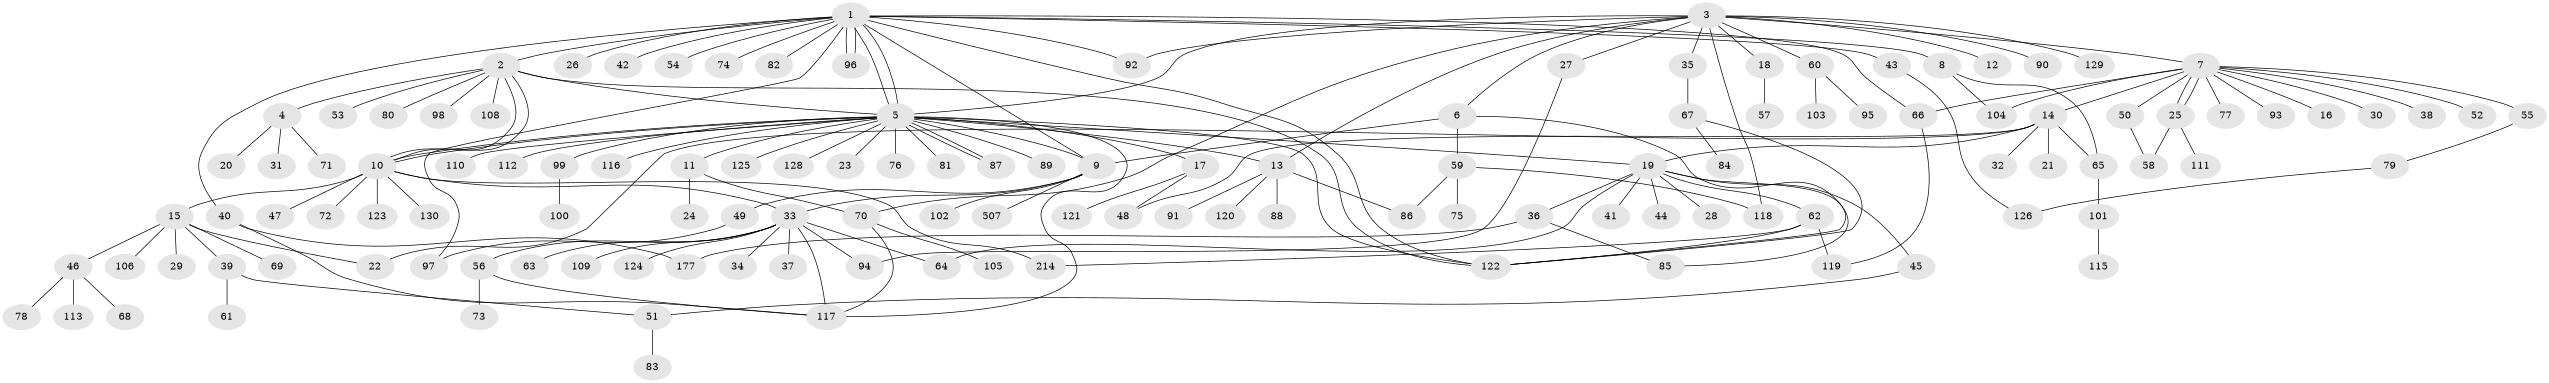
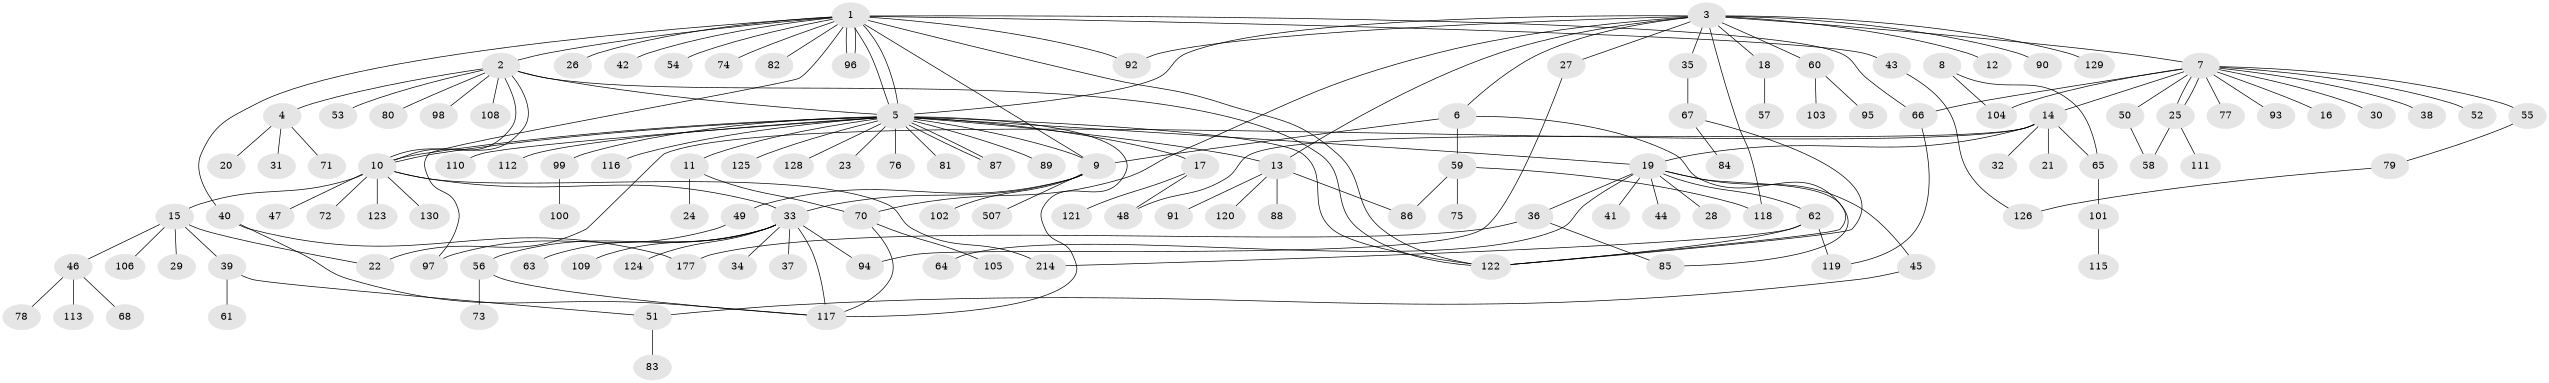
  graph {
    fontname="DejaVu Serif"
    node [color=gray90 fontname="DejaVu Serif" style=filled]
    edge [fontname="DejaVu Serif"]
    1
    2
    5
    8
    9
    26
    40
    42
    43
    54
    66
    74
    82
    96
    97
    122
    92
    4
    10
    53
    80
    98
    108
    3
    6
    7
    12
    13
    18
    27
    35
    60
    70
    90
    118
    129
    11
    17
    19
    23
    76
    81
    87
    89
    99
    110
    112
    116
    117
    125
    128
    104
    65
    33
    49
    102
    n57 [label=507]
    n58 [label=177]
    126
    119
    20
    31
    71
    15
    47
    72
    n67 [label=214]
    123
    130
    59
    14
    16
    25
    30
    38
    50
    52
    55
    77
    93
    86
    88
    91
    120
    57
    94
    67
    95
    103
    105
    24
    48
    121
    28
    36
    41
    44
    45
    62
    64
    85
    100
    75
    21
    22
    32
    58
    111
    79
    101
    34
    37
    56
    63
    109
    124
    29
    39
    46
-   69
    106
    51
    61
    68
    78
    113
    73
    84
    83
    115
    1 -- 2
    1 -- 5
    1 -- 5
-   1 -- 8
    1 -- 9
    1 -- 26
    1 -- 40
    1 -- 42
    1 -- 43
    1 -- 54
    1 -- 66
    1 -- 74
    1 -- 82
    1 -- 96
    1 -- 96
    1 -- 97
    1 -- 122
    1 -- 92
    2 -- 5
    2 -- 122
    2 -- 4
    2 -- 10
    2 -- 10
    2 -- 53
    2 -- 80
    2 -- 98
    2 -- 108
    5 -- 9
    5 -- 122
    5 -- 10
    5 -- 10
    5 -- 13
    5 -- 11
    5 -- 17
    5 -- 19
    5 -- 23
    5 -- 76
    5 -- 81
    5 -- 87
    5 -- 87
    5 -- 89
    5 -- 99
    5 -- 110
    5 -- 112
    5 -- 116
    5 -- 117
    5 -- 125
    5 -- 128
    8 -- 104
    8 -- 65
    9 -- 33
    9 -- 49
    9 -- 102
    9 -- n57
    40 -- 117
    40 -- n58
    43 -- 126
    66 -- 119
    4 -- 20
    4 -- 31
    4 -- 71
    10 -- 33
    10 -- 15
    10 -- 47
    10 -- 72
    10 -- n67
    10 -- 123
    10 -- 130
    3 -- 5
    3 -- 92
    3 -- 6
    3 -- 7
    3 -- 12
    3 -- 13
    3 -- 18
    3 -- 27
    3 -- 35
    3 -- 60
    3 -- 70
    3 -- 90
    3 -- 118
    3 -- 129
    6 -- 9
    6 -- 122
    6 -- 59
    7 -- 66
    7 -- 104
    7 -- 14
    7 -- 16
    7 -- 25
    7 -- 25
    7 -- 30
    7 -- 38
    7 -- 50
    7 -- 52
    7 -- 55
    7 -- 77
    7 -- 93
    13 -- 86
    13 -- 88
    13 -- 91
    13 -- 120
    18 -- 57
    27 -- 94
    35 -- 67
    60 -- 95
    60 -- 103
    70 -- 117
    70 -- 105
    11 -- 70
    11 -- 24
    17 -- 48
    17 -- 121
    19 -- 28
    19 -- 36
    19 -- 41
    19 -- 44
    19 -- 45
    19 -- 62
    19 -- 64
    19 -- 85
    99 -- 100
    65 -- 101
    33 -- 117
    33 -- 94
-   33 -- 64
    33 -- 34
    33 -- 37
    33 -- 56
    33 -- 63
    33 -- 109
    33 -- 124
    49 -- 97
    15 -- 22
    15 -- 29
    15 -- 39
    15 -- 46
-   15 -- 69
    15 -- 106
    59 -- 118
    59 -- 86
    59 -- 75
    14 -- 19
    14 -- 65
    14 -- 48
    14 -- 21
    14 -- 22
    14 -- 32
    25 -- 58
    25 -- 111
    50 -- 58
    55 -- 79
    67 -- 122
    67 -- 84
    36 -- n58
    36 -- 85
    45 -- 51
    62 -- 122
    62 -- 119
    62 -- n67
    79 -- 126
    101 -- 115
    56 -- 117
    56 -- 73
    39 -- 51
    39 -- 61
    46 -- 68
    46 -- 78
    46 -- 113
    51 -- 83
  }
